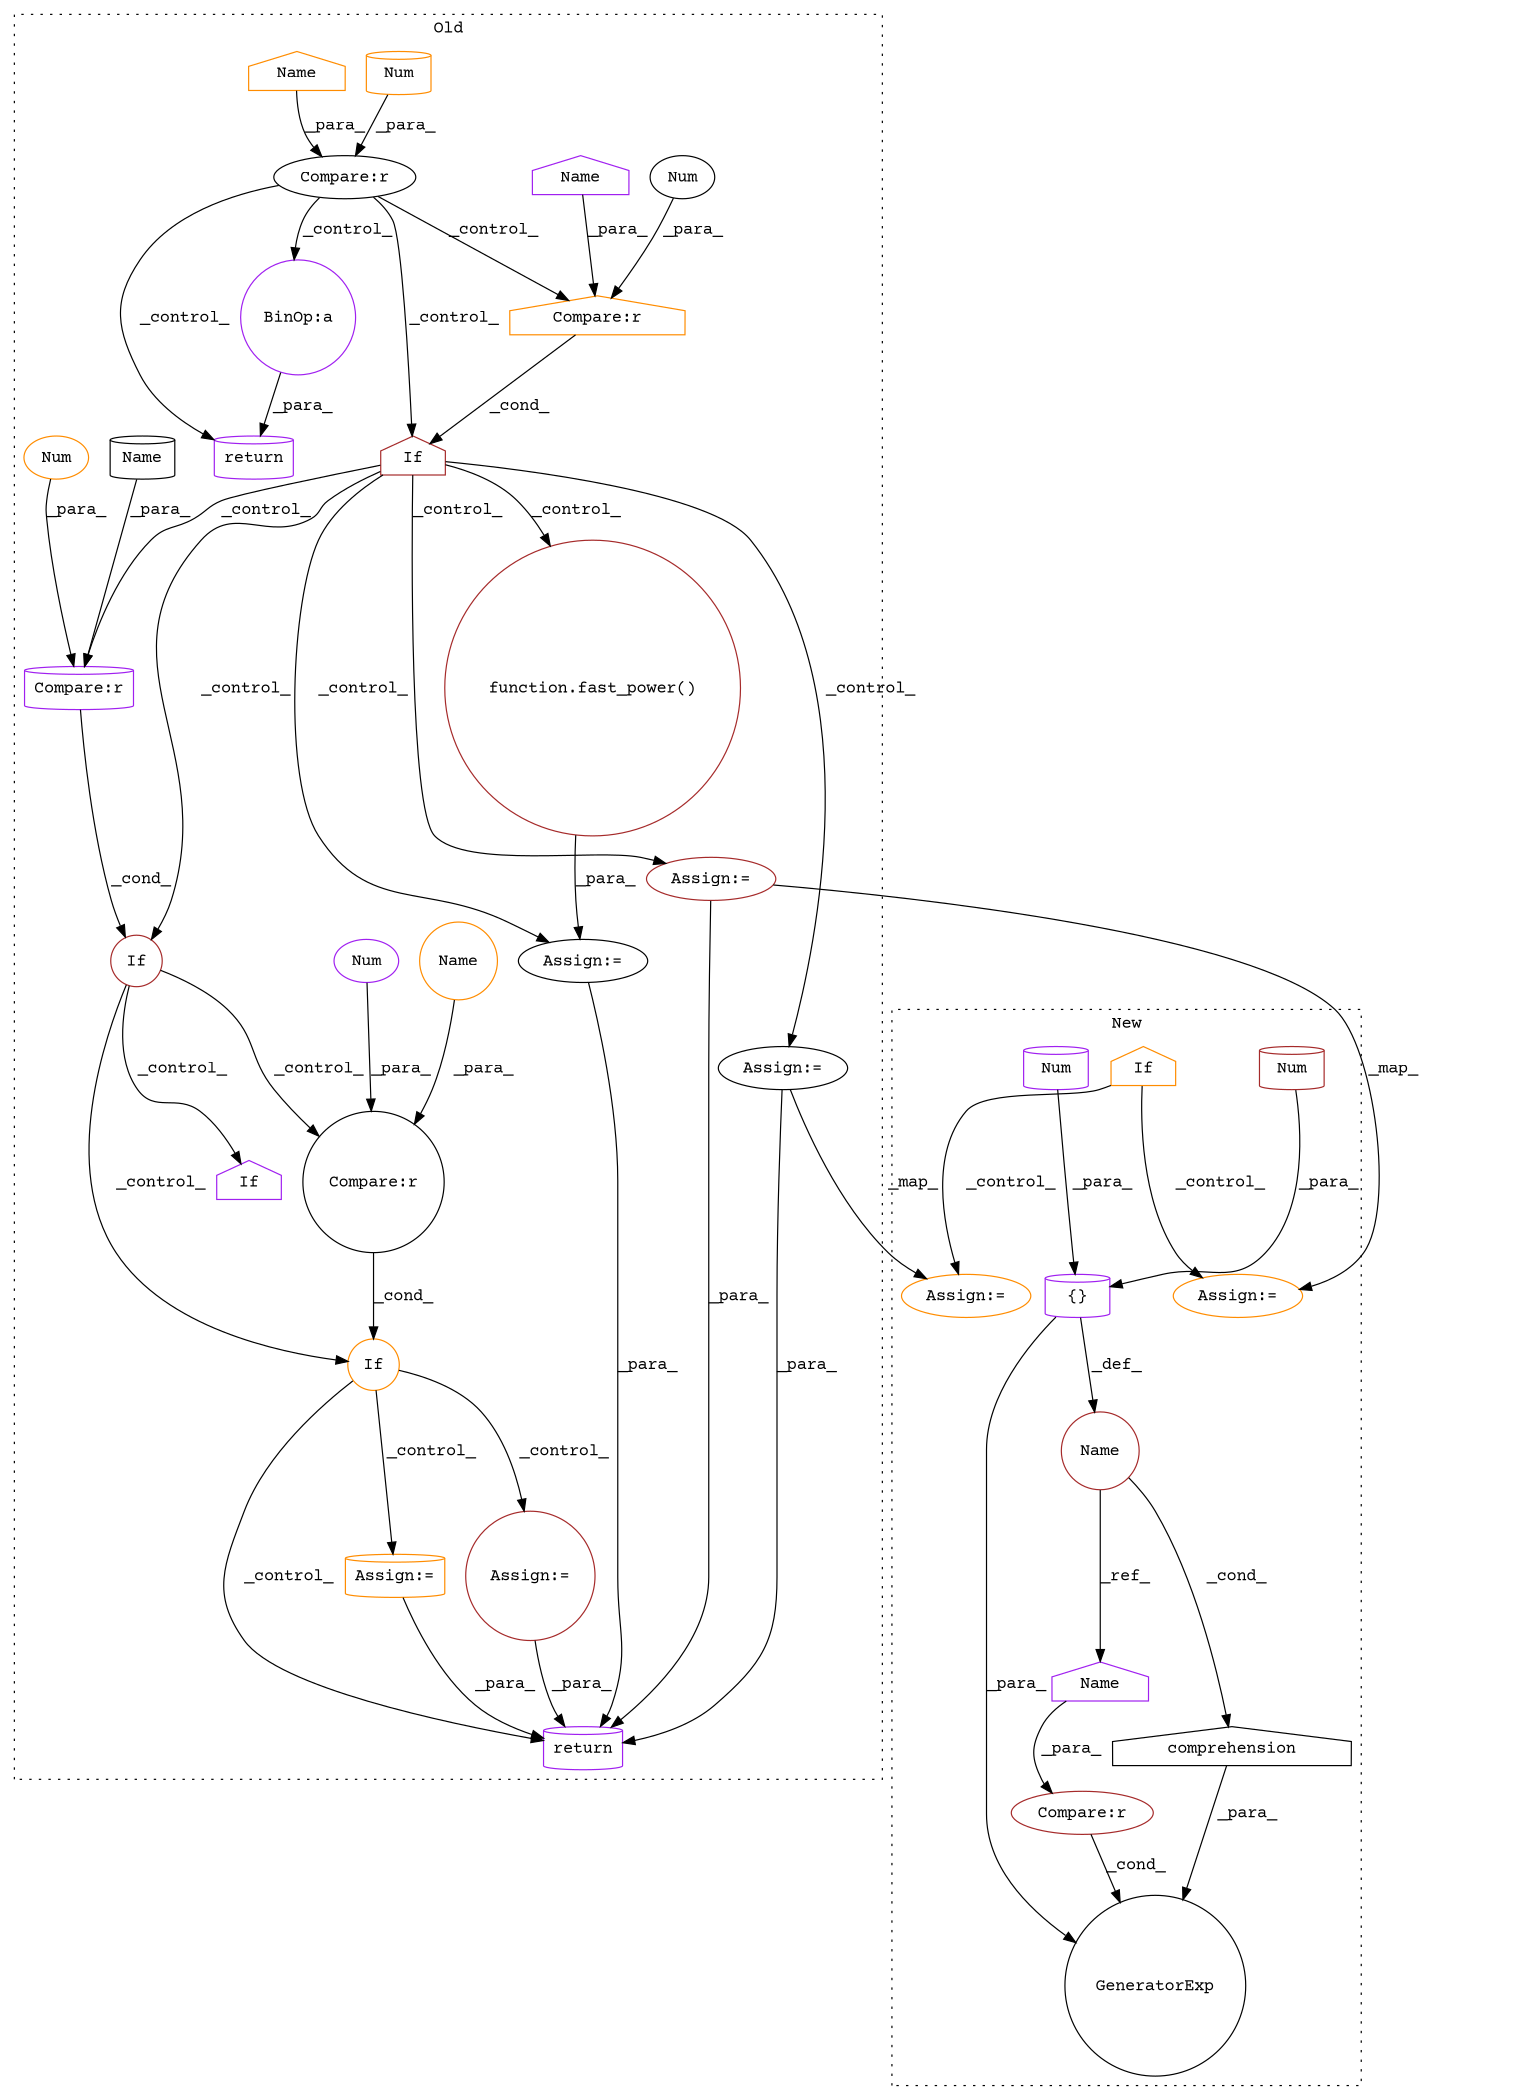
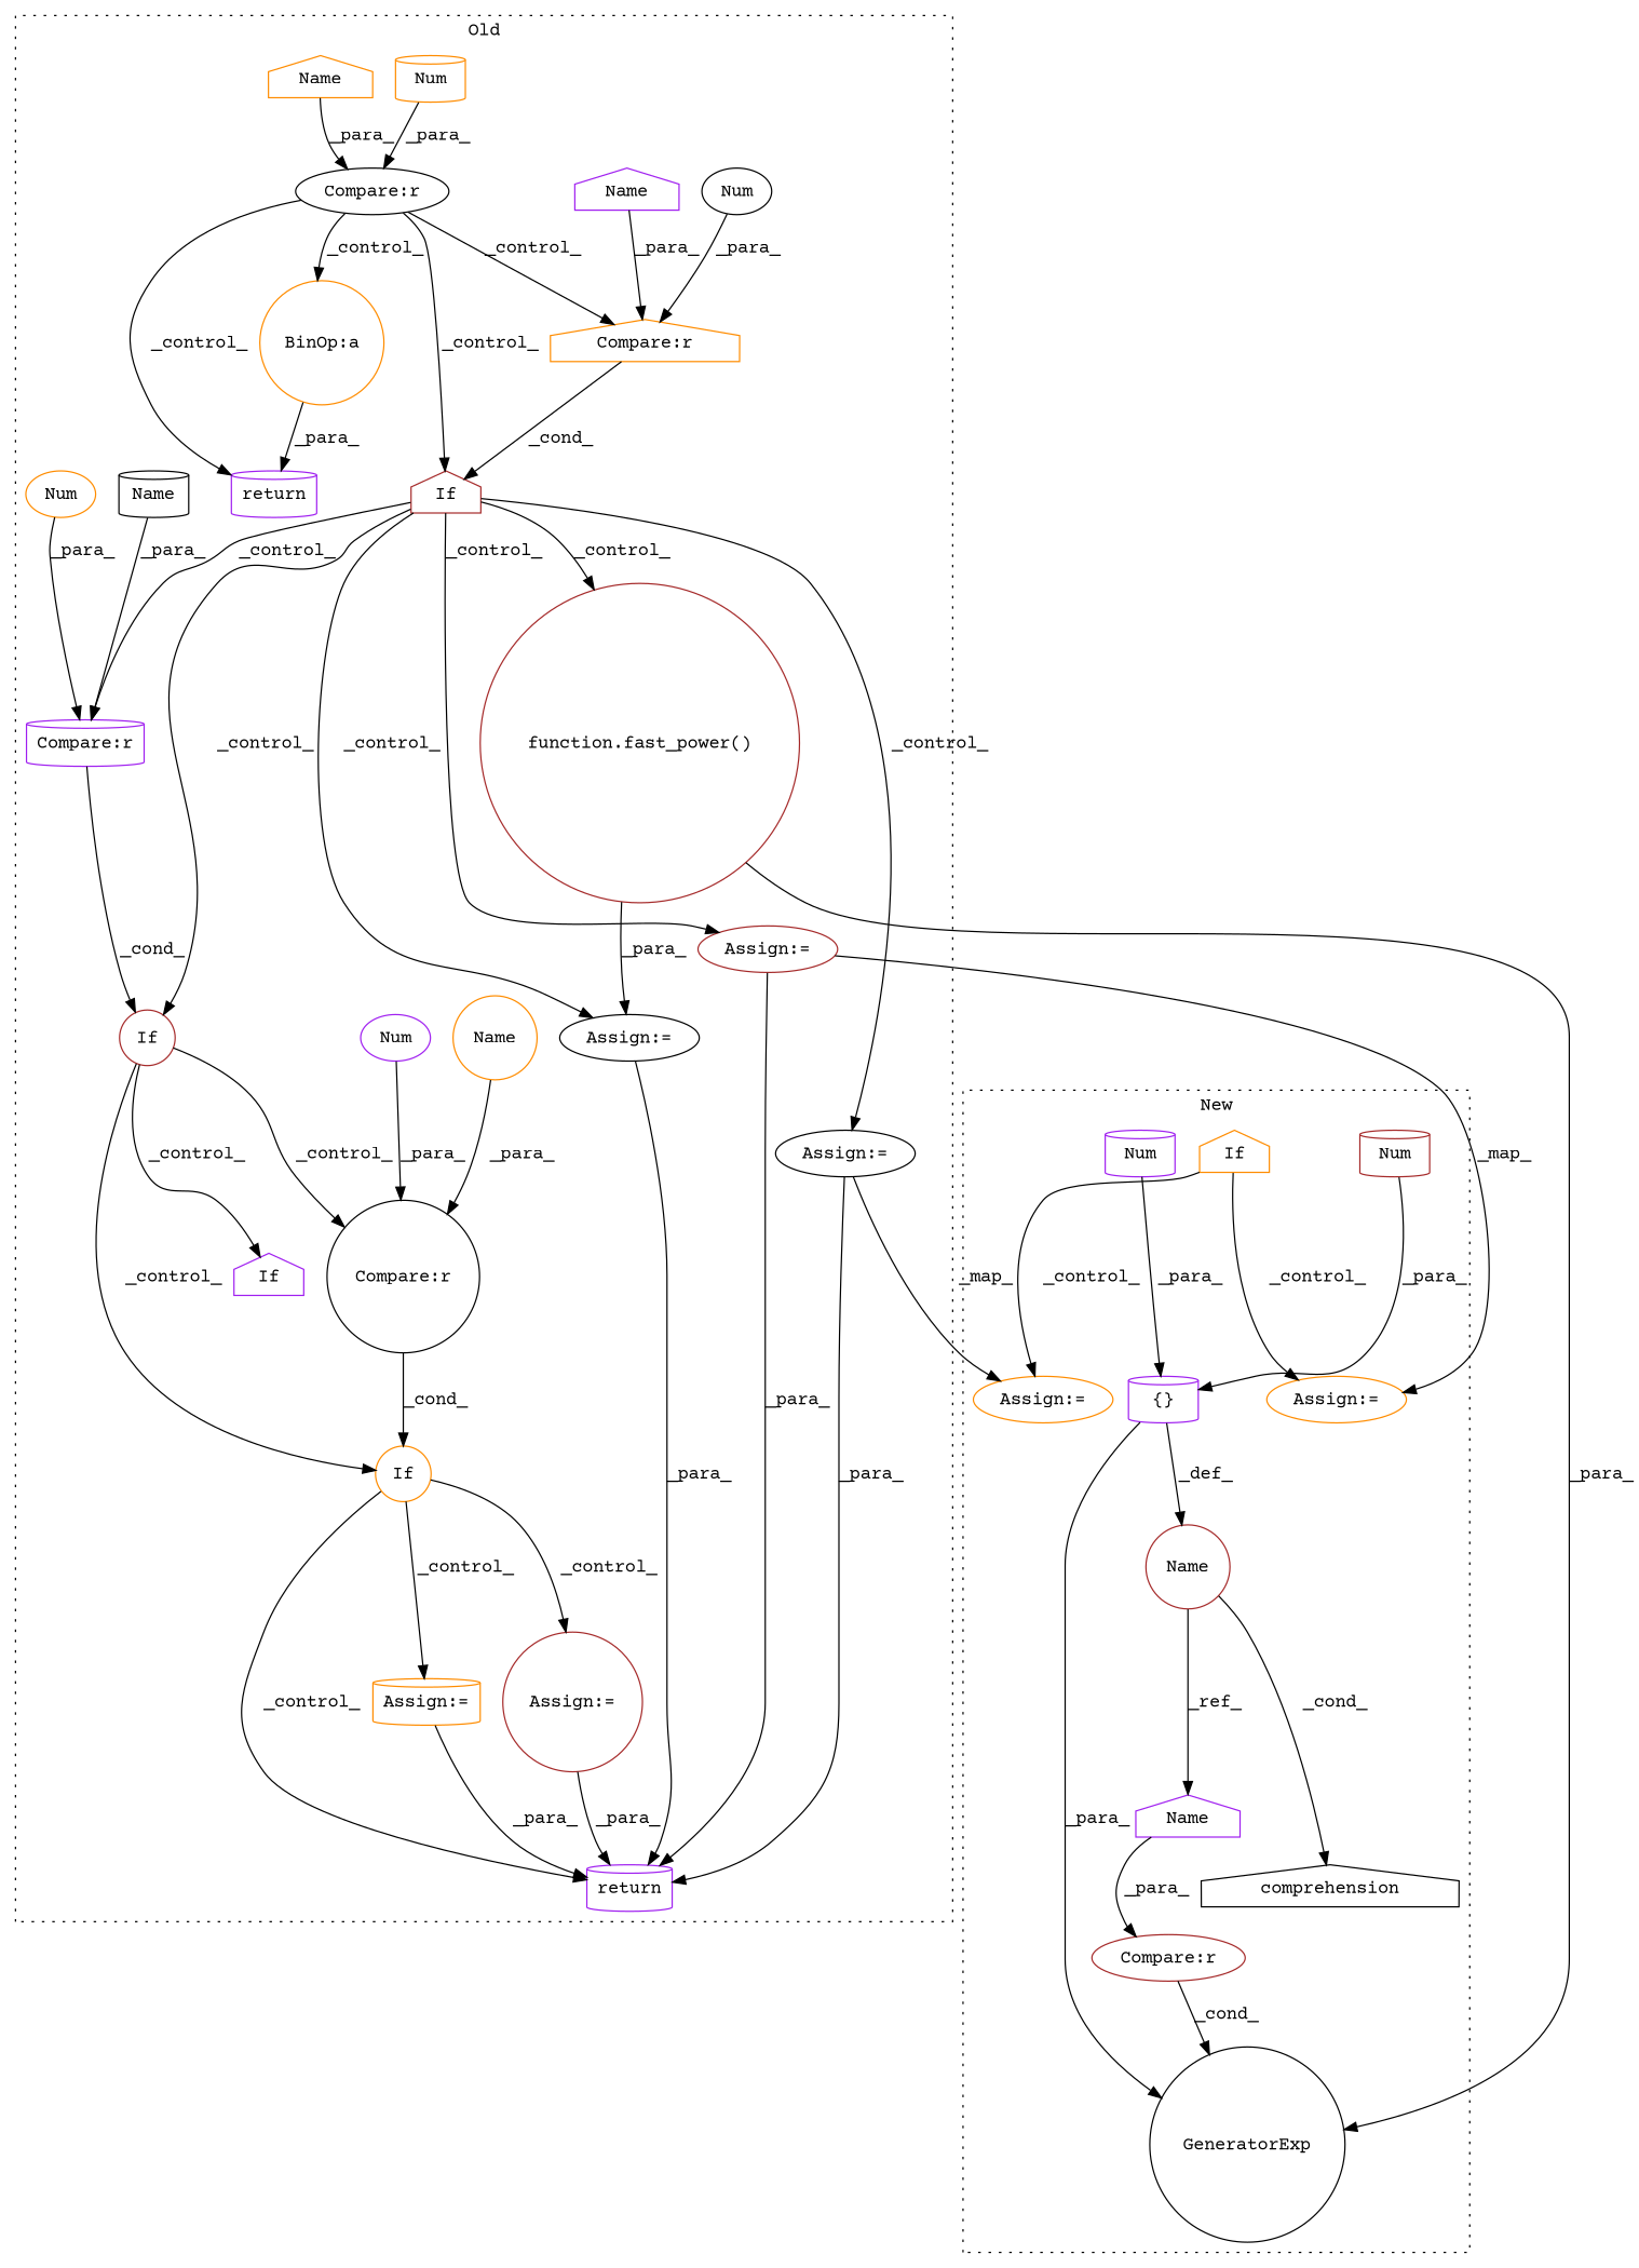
  digraph {
    fontname="Courier Prime"
    node [a=68 color=purple fontname="Courier Prime" l=3 s=1561 shape=ellipse]
    edge [fontname="Courier Prime"]
    n1 [a=93 l=7 label=return s=1906 shape=cylinder]
    n2 [a=96 color=brown label=If s=1241 shape=circle]
    n3 [a=40 l=15 label="Compare:r" s=1244 shape=cylinder]
    n4 [a=76 color=darkorange l=1 label=Num s=1258]
    n5 [a=75 color=brown l="11,1" label="function.fast_power()" s="1022,1041" shape=circle]
    n6 [a=96 label=If s=1274 shape=house]
    n7 [a=40 color=black l=15 label="Compare:r" s=865]
    n8 [a=96 color=darkorange l=0 label=If shape=circle]
-   n9 [a=82 l=10 label="BinOp:a" s=943 shape=circle]
+   n9 [a=82 color=darkorange l=10 label="BinOp:a" s=943 shape=circle]
    n10 [a=96 color=brown l=0 label=If s=992 shape=house]
    n11 [a=40 color=black l=15 label="Compare:r" shape=circle]
    n12 [a=76 color=darkorange l=1 label=Num s=879 shape=cylinder]
    n13 [a=76 l=1 label=Num s=1575]
    n14 [a=40 color=darkorange l=14 label="Compare:r" s=992 shape=house]
    n15 [a=76 color=black l=1 label=Num s=1005]
    n16 [color=black label="Assign:=" s=1019]
    n17 [color=darkorange label="Assign:=" s=1682 shape=cylinder]
    n18 [color=brown label="Assign:=" s=1655 shape=circle]
    n19 [a=93 l=7 label=return s=965 shape=cylinder]
    n20 [color=brown label="Assign:=" s=1059]
    n21 [color=black label="Assign:=" s=1161]
    n22 [a=87 color=darkorange l=10 label=Name s=865 shape=house]
    n23 [a=87 color=darkorange l=10 label=Name shape=circle]
    n24 [a=87 l=10 label=Name s=992 shape=house]
    n25 [a=87 color=black l=10 label=Name s=1244 shape=cylinder]
    n26 [a=45 color=black label=comprehension s=1837 shape=house]
    n27 [a=55 color=black l=1 label=GeneratorExp s=1821 shape=circle]
    n28 [a=96 color=darkorange label=If s=1814 shape=house]
    n29 [a=59 l="1,0" label="{}" s="1846,1851" shape=cylinder]
    n30 [a=40 color=brown l=15 label="Compare:r" s=1821]
    n31 [a=76 color=brown l=1 label=Num s=1850 shape=cylinder]
    n32 [a=76 l=1 label=Num s=1847 shape=cylinder]
    n33 [a=87 color=brown l=1 label=Name s=1841 shape=circle]
    n34 [color=darkorange label="Assign:=" s=1871]
    n35 [color=darkorange label="Assign:=" s=1935]
    n36 [a=87 l=1 label=Name s=1821 shape=house]
    subgraph cluster_1 {
      label=Old
      style=dotted
      n1
      n2
      n3
      n4
      n5
      n6
      n7
      n8
      n9
      n10
      n11
      n12
      n13
      n14
      n15
      n16
      n17
      n18
      n19
      n20
      n21
      n22
      n23
      n24
      n25
    }
    subgraph cluster_2 {
      label=New
      style=dotted
      n26
      n27
      n28
      n29
      n30
      n31
      n32
      n33
      n34
      n35
      n36
    }
    n2 -> n6 [label=_control_]
    n2 -> n8 [label=_control_]
    n2 -> n11 [label=_control_]
    n3 -> n2 [label=_cond_]
    n4 -> n3 [label=_para_]
    n5 -> n16 [label=_para_]
    n7 -> n9 [label=_control_]
    n7 -> n10 [label=_control_]
    n7 -> n14 [label=_control_]
    n7 -> n19 [label=_control_]
    n8 -> n1 [label=_control_]
    n8 -> n17 [label=_control_]
    n8 -> n18 [label=_control_]
    n9 -> n19 [label=_para_]
    n10 -> n2 [label=_control_]
    n10 -> n3 [label=_control_]
    n10 -> n5 [label=_control_]
    n10 -> n16 [label=_control_]
    n10 -> n20 [label=_control_]
    n10 -> n21 [label=_control_]
    n11 -> n8 [label=_cond_]
    n12 -> n7 [label=_para_]
    n13 -> n11 [label=_para_]
    n14 -> n10 [label=_cond_]
    n15 -> n14 [label=_para_]
    n16 -> n1 [label=_para_]
    n17 -> n1 [label=_para_]
    n18 -> n1 [label=_para_]
    n20 -> n1 [label=_para_]
    n20 -> n34 [label=_map_]
    n21 -> n1 [label=_para_]
    n21 -> n35 [label=_map_]
    n22 -> n7 [label=_para_]
    n23 -> n11 [label=_para_]
    n24 -> n14 [label=_para_]
    n25 -> n3 [label=_para_]
-   n26 -> n27 [label=_para_]
+   n5 -> n27 [label=_para_]
    n28 -> n34 [label=_control_]
    n28 -> n35 [label=_control_]
    n29 -> n27 [label=_para_]
    n29 -> n33 [label=_def_]
    n30 -> n27 [label=_cond_]
    n31 -> n29 [label=_para_]
    n32 -> n29 [label=_para_]
    n33 -> n26 [label=_cond_]
    n33 -> n36 [label=_ref_]
    n36 -> n30 [label=_para_]
  }
